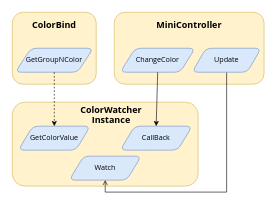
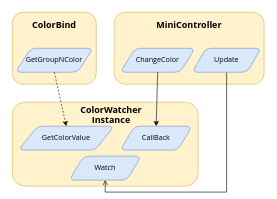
  <mxCell id="0" />
  <mxCell id="1" parent="0" />
  <mxCell id="2" value="" style="rounded=1;whiteSpace=wrap;html=1;fillColor=#fff2cc;strokeColor=#d6b656;fontFamily=Open Sans;" vertex="1" parent="1"><mxGeometry x="190" width="250" height="120" as="geometry" y="20" /></mxCell>
  <mxCell id="3" value="" style="rounded=1;whiteSpace=wrap;html=1;fillColor=#fff2cc;strokeColor=#d6b656;fontFamily=Open Sans;" vertex="1" parent="1"><mxGeometry width="140" height="120" as="geometry" x="20" y="20" /></mxCell>
  <mxCell id="4" value="" style="rounded=1;whiteSpace=wrap;html=1;fillColor=#fff2cc;strokeColor=#d6b656;fontFamily=Open Sans;" vertex="1" parent="1"><mxGeometry y="170" width="310" height="140" as="geometry" x="20" /></mxCell>
- <mxCell id="5" value="GetColorValue" style="shape=parallelogram;perimeter=parallelogramPerimeter;whiteSpace=wrap;html=1;fillColor=#dae8fc;strokeColor=#6c8ebf;rounded=1;fontFamily=Open Sans;" vertex="1" parent="1"><mxGeometry x="30" y="210" width="120" height="40" as="geometry" /></mxCell>
+ <mxCell id="5" value="GetColorValue" style="shape=parallelogram;perimeter=parallelogramPerimeter;whiteSpace=wrap;html=1;fillColor=#dae8fc;strokeColor=#6c8ebf;rounded=1;fontFamily=Open Sans;" vertex="1" parent="1"><mxGeometry x="30" y="210" width="160" height="40" as="geometry" /></mxCell>
  <mxCell id="6" value="CallBack" style="shape=parallelogram;perimeter=parallelogramPerimeter;whiteSpace=wrap;html=1;fillColor=#dae8fc;strokeColor=#6c8ebf;gradientColor=none;shadow=0;rounded=1;fontFamily=Open Sans;" vertex="1" parent="1"><mxGeometry x="200" y="210" width="120" height="40" as="geometry" /></mxCell>
  <mxCell id="7" value="GetGroupNColor" style="shape=parallelogram;perimeter=parallelogramPerimeter;whiteSpace=wrap;html=1;fillColor=#dae8fc;strokeColor=#6c8ebf;rounded=1;comic=0;fontFamily=Open Sans;" vertex="1" parent="1"><mxGeometry x="25" y="80" width="130" height="40" as="geometry" /></mxCell>
  <mxCell id="8" value="ChangeColor" style="shape=parallelogram;perimeter=parallelogramPerimeter;whiteSpace=wrap;html=1;fillColor=#dae8fc;strokeColor=#6c8ebf;rounded=1;comic=0;shadow=0;fontFamily=Open Sans;" vertex="1" parent="1"><mxGeometry x="200" y="80" width="125" height="40" as="geometry" /></mxCell>
  <mxCell id="9" value="" style="endArrow=classic;html=1;exitX=0.5;exitY=1;exitDx=0;exitDy=0;entryX=0.5;entryY=0;entryDx=0;entryDy=0;fontFamily=Open Sans;dashed=1;" edge="1" parent="1" source="7" target="5"><mxGeometry width="50" height="50" relative="1" as="geometry"><mxPoint y="380" as="sourcePoint" x="20" /><mxPoint x="70" y="330" as="targetPoint" /></mxGeometry></mxCell>
  <mxCell id="10" value="" style="endArrow=classic;html=1;exitX=0.5;exitY=1;exitDx=0;exitDy=0;entryX=0.5;entryY=0;entryDx=0;entryDy=0;fontFamily=Open Sans;" edge="1" parent="1" source="8" target="6"><mxGeometry width="50" height="50" relative="1" as="geometry"><mxPoint y="380" as="sourcePoint" x="20" /><mxPoint x="70" y="330" as="targetPoint" /></mxGeometry></mxCell>
  <mxCell id="11" value="Watch" style="shape=parallelogram;perimeter=parallelogramPerimeter;whiteSpace=wrap;html=1;fillColor=#dae8fc;strokeColor=#6c8ebf;gradientColor=none;shadow=0;rounded=1;fontFamily=Open Sans;" vertex="1" parent="1"><mxGeometry x="115" y="260" width="120" height="40" as="geometry" /></mxCell>
  <mxCell id="12" value="ColorWatcher Instance" style="text;html=1;strokeColor=none;fillColor=none;align=center;verticalAlign=middle;whiteSpace=wrap;rounded=0;shadow=0;comic=0;fontFamily=Open Sans;fontSize=15;fontStyle=1" vertex="1" parent="1"><mxGeometry x="165" y="180" width="40" height="20" as="geometry" /></mxCell>
  <mxCell id="13" style="edgeStyle=orthogonalEdgeStyle;rounded=0;orthogonalLoop=1;jettySize=auto;html=1;exitX=0.5;exitY=1;exitDx=0;exitDy=0;fontFamily=Open Sans;" edge="1" parent="1" source="5" target="5"><mxGeometry relative="1" as="geometry" /></mxCell>
  <mxCell id="14" value="ColorBind" style="text;html=1;strokeColor=none;fillColor=none;align=center;verticalAlign=middle;whiteSpace=wrap;rounded=0;shadow=0;comic=0;fontFamily=Open Sans;fontSize=15;fontStyle=1" vertex="1" parent="1"><mxGeometry x="70" y="30" width="40" height="20" as="geometry" /></mxCell>
  <mxCell id="15" value="MiniController" style="text;html=1;strokeColor=none;fillColor=none;align=center;verticalAlign=middle;whiteSpace=wrap;rounded=0;shadow=0;comic=0;fontFamily=Open Sans;fontSize=15;fontStyle=1" vertex="1" parent="1"><mxGeometry x="295" y="30" width="40" height="20" as="geometry" /></mxCell>
  <mxCell id="16" style="edgeStyle=orthogonalEdgeStyle;rounded=0;orthogonalLoop=1;jettySize=auto;html=1;exitX=0.5;exitY=1;exitDx=0;exitDy=0;entryX=0.5;entryY=1;entryDx=0;entryDy=0;fontFamily=Open Sans;fontSize=15;endArrow=open;" edge="1" parent="1" source="17" target="11"><mxGeometry relative="1" as="geometry" /></mxCell>
  <mxCell id="17" value="Update" style="shape=parallelogram;perimeter=parallelogramPerimeter;whiteSpace=wrap;html=1;fillColor=#dae8fc;strokeColor=#6c8ebf;rounded=1;comic=0;shadow=0;fontFamily=Open Sans;" vertex="1" parent="1"><mxGeometry x="320" y="80" width="115" height="40" as="geometry" /></mxCell>
